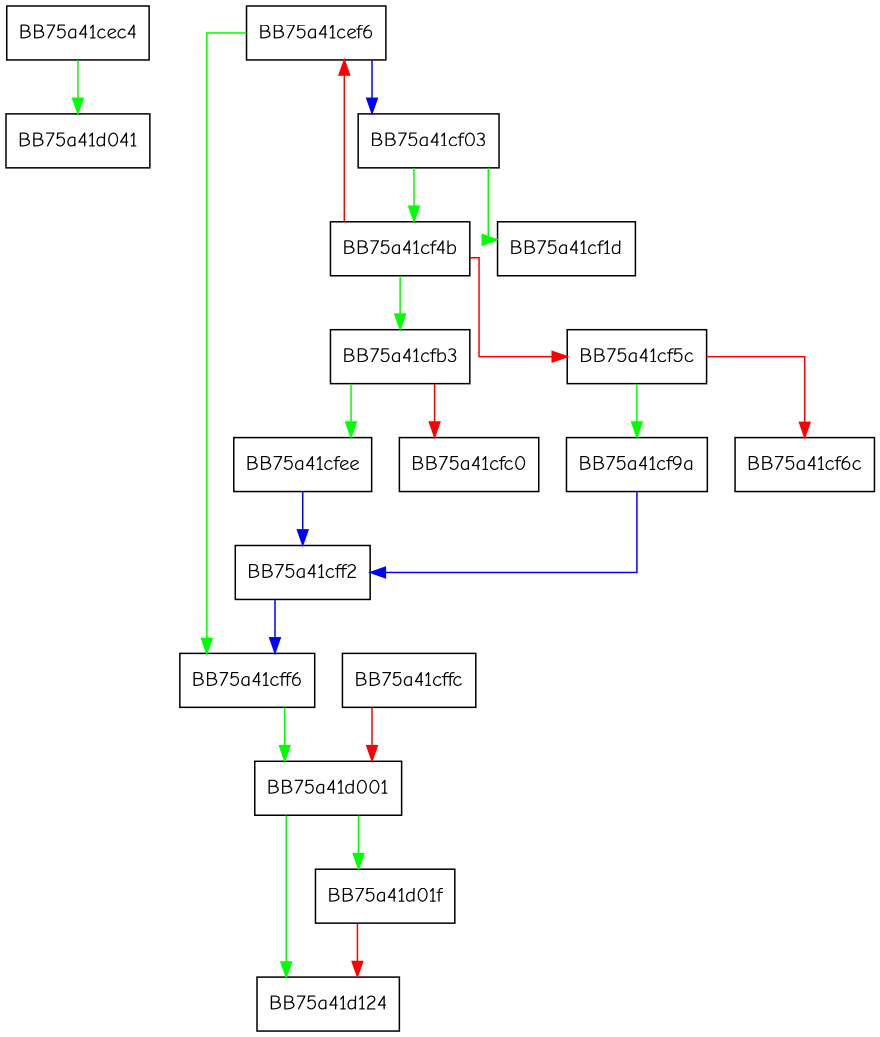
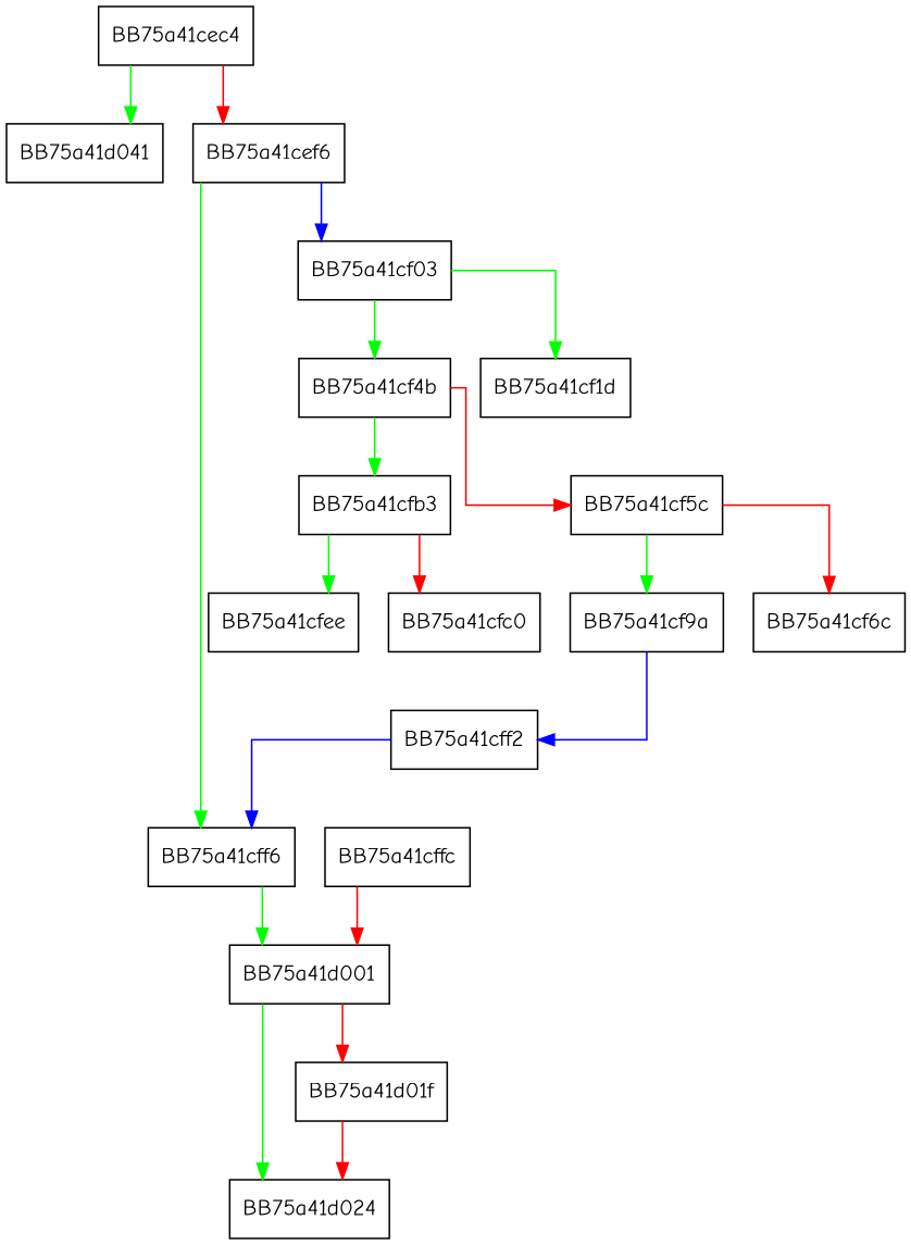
  digraph {
    fontname="Comic Neue"
    splines=ortho
    node [fontname="Comic Neue" shape=box]
    edge [color=green fontname="Comic Neue"]
    BB75a41cec4
    BB75a41d041
    BB75a41cef6
    BB75a41cff6
    BB75a41cf03
    BB75a41d001
    BB75a41cf4b
    BB75a41cf1d
-   BB75a41d024 [label=BB75a41d124]
+   BB75a41d024
    BB75a41d01f
    BB75a41cffc
    BB75a41cfb3
    BB75a41cf5c
    BB75a41cfee
    BB75a41cfc0
    BB75a41cf9a
    BB75a41cf6c
    BB75a41cff2
    BB75a41cec4 -> BB75a41d041
-   BB75a41cf4b -> BB75a41cef6 [color=red]
+   BB75a41cec4 -> BB75a41cef6 [color=red]
    BB75a41cef6 -> BB75a41cff6
    BB75a41cef6 -> BB75a41cf03 [color=blue]
    BB75a41cff6 -> BB75a41d001
    BB75a41cf03 -> BB75a41cf4b
    BB75a41cf03 -> BB75a41cf1d
    BB75a41d001 -> BB75a41d024
-   BB75a41d001 -> BB75a41d01f
+   BB75a41d001 -> BB75a41d01f [color=red]
    BB75a41cf4b -> BB75a41cfb3
    BB75a41cf4b -> BB75a41cf5c [color=red]
    BB75a41d01f -> BB75a41d024 [color=red]
    BB75a41cffc -> BB75a41d001 [color=red]
    BB75a41cfb3 -> BB75a41cfee
    BB75a41cfb3 -> BB75a41cfc0 [color=red]
    BB75a41cf5c -> BB75a41cf9a
    BB75a41cf5c -> BB75a41cf6c [color=red]
-   BB75a41cfee -> BB75a41cff2 [color=blue]
    BB75a41cf9a -> BB75a41cff2 [color=blue]
    BB75a41cff2 -> BB75a41cff6 [color=blue]
  }
